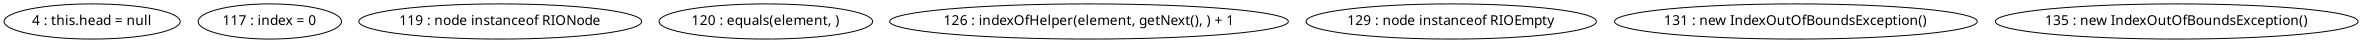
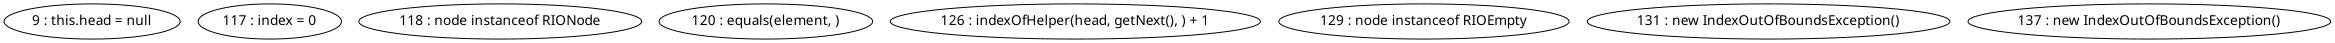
  digraph {
    fontname="Noto Sans"
    node [fontname="Noto Sans"]
-   "4 : this.head = null"
+   "4 : this.head = null" [label="9 : this.head = null"]
    "117 : index = 0"
-   "118 : node instanceof RIONode" [label="119 : node instanceof RIONode"]
+   "118 : node instanceof RIONode"
    "120 : equals(element, )"
-   "126 : indexOfHelper(element, getNext(), ) + 1"
+   "126 : indexOfHelper(element, getNext(), ) + 1" [label="126 : indexOfHelper(head, getNext(), ) + 1"]
    "129 : node instanceof RIOEmpty"
    "131 : new IndexOutOfBoundsException()"
-   "135 : new IndexOutOfBoundsException()"
+   "135 : new IndexOutOfBoundsException()" [label="137 : new IndexOutOfBoundsException()"]
  }
